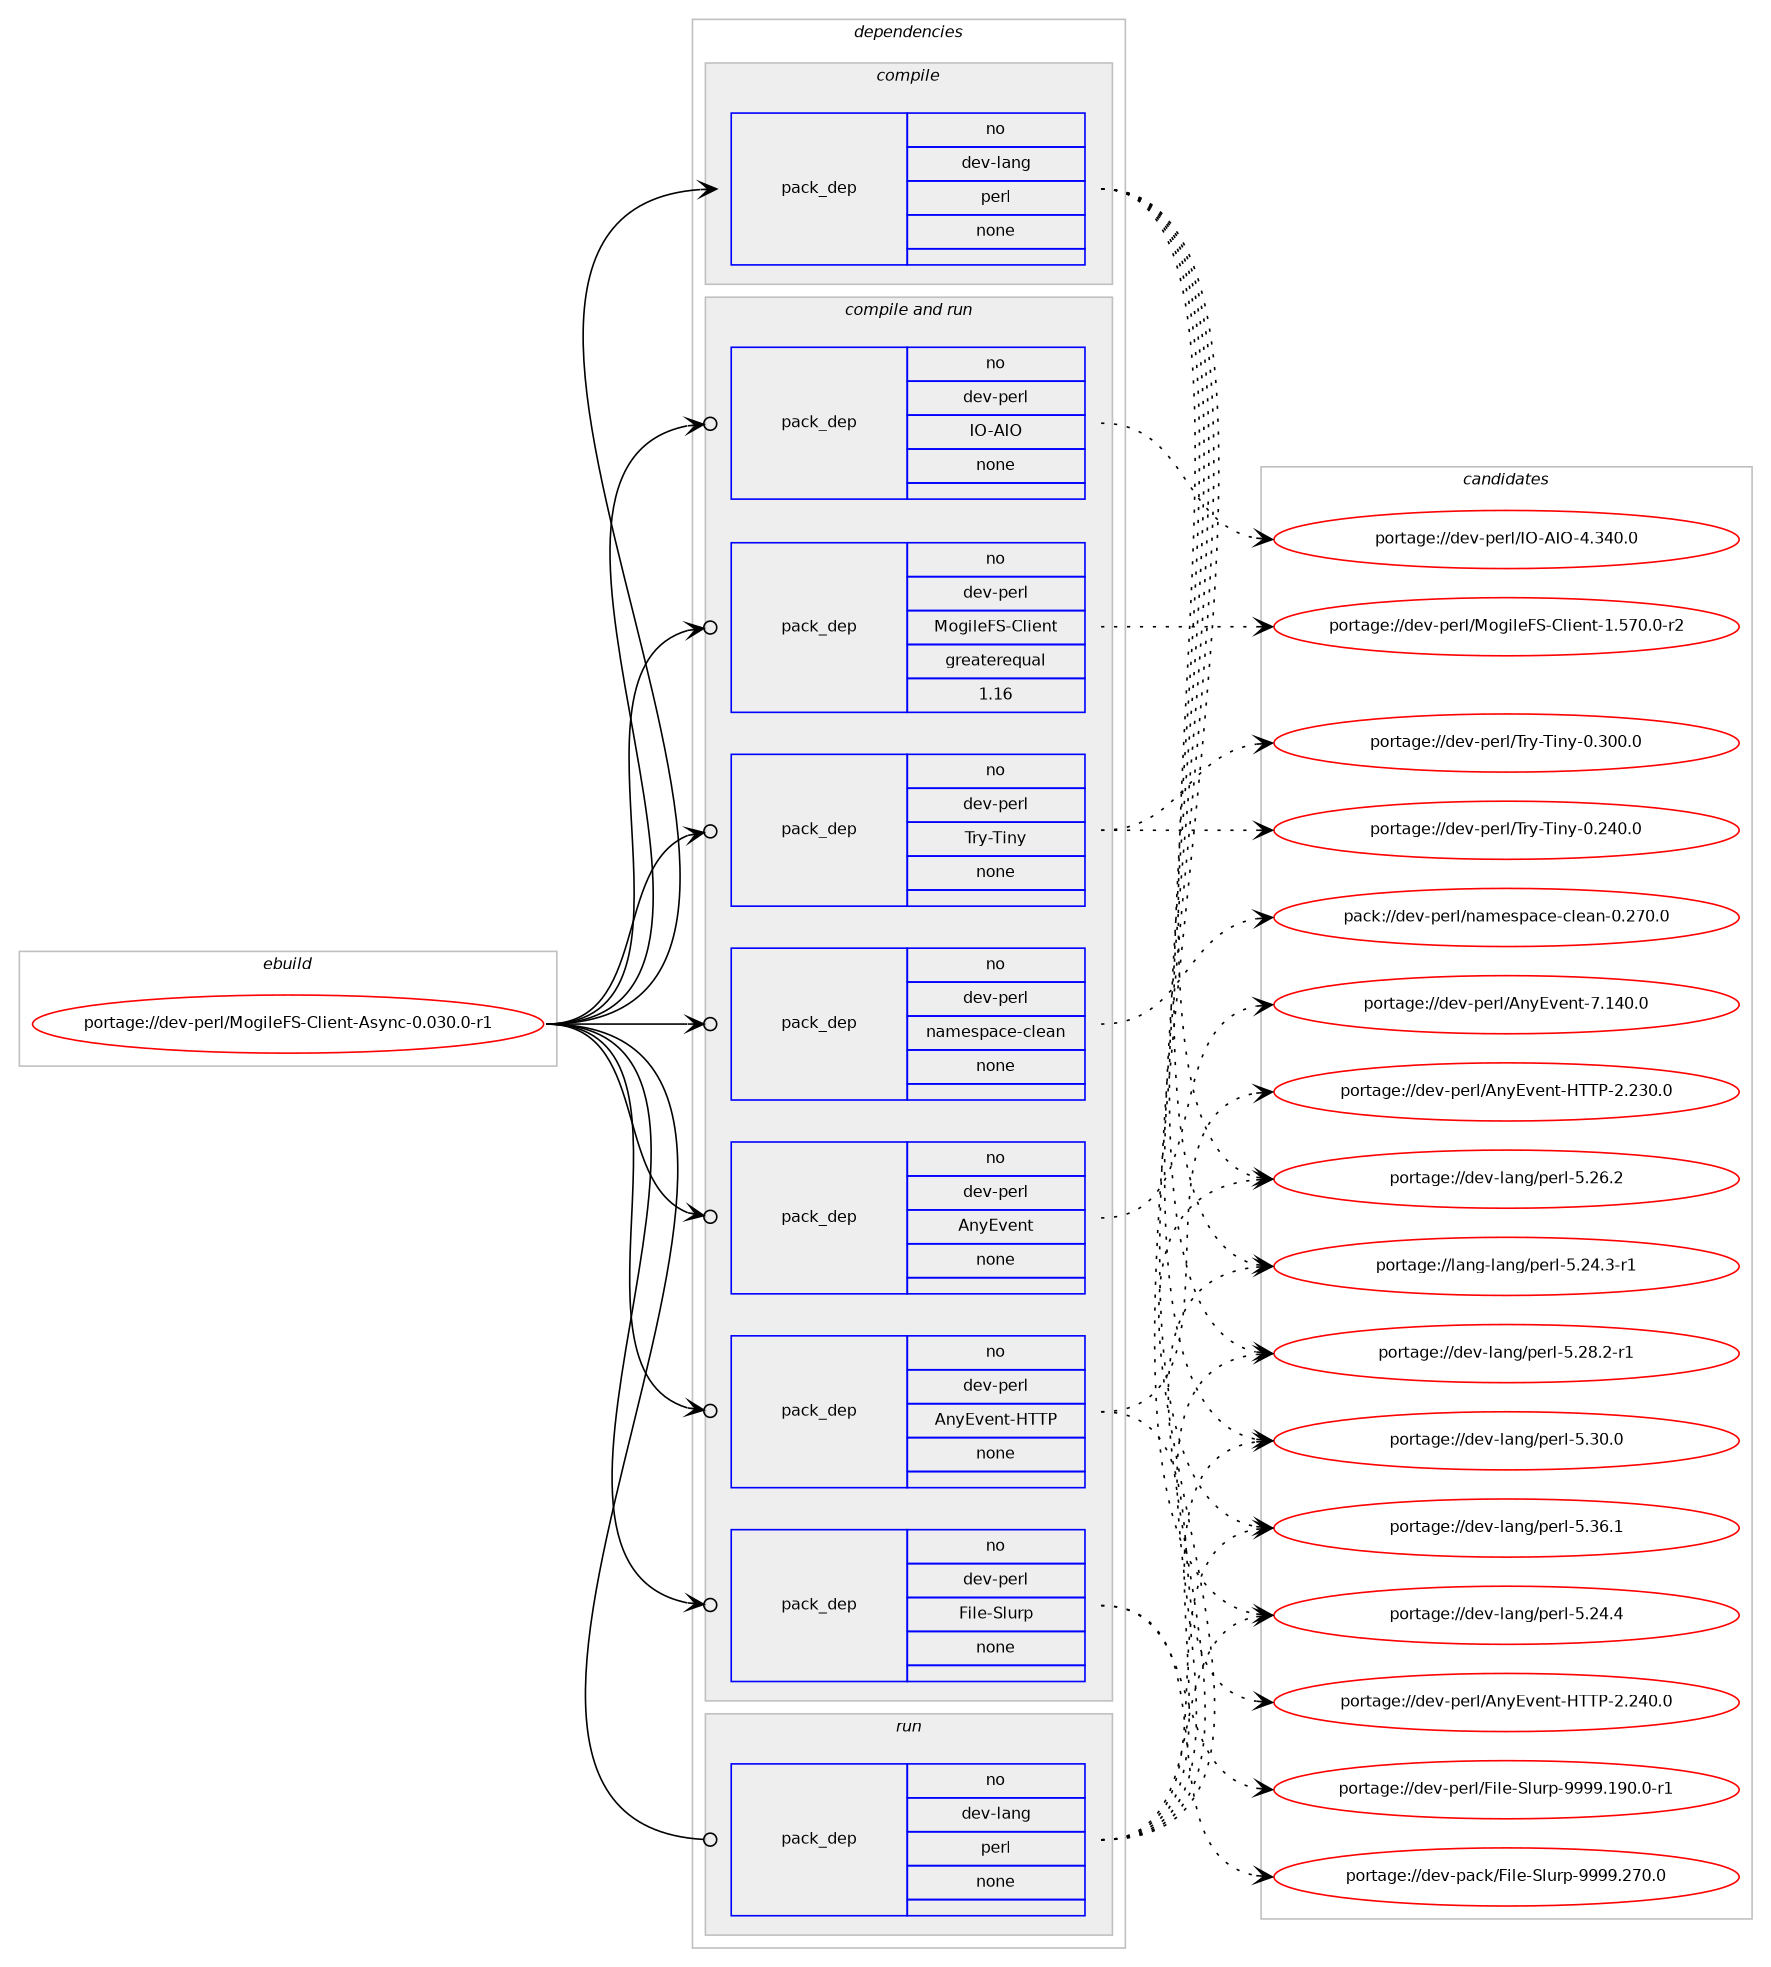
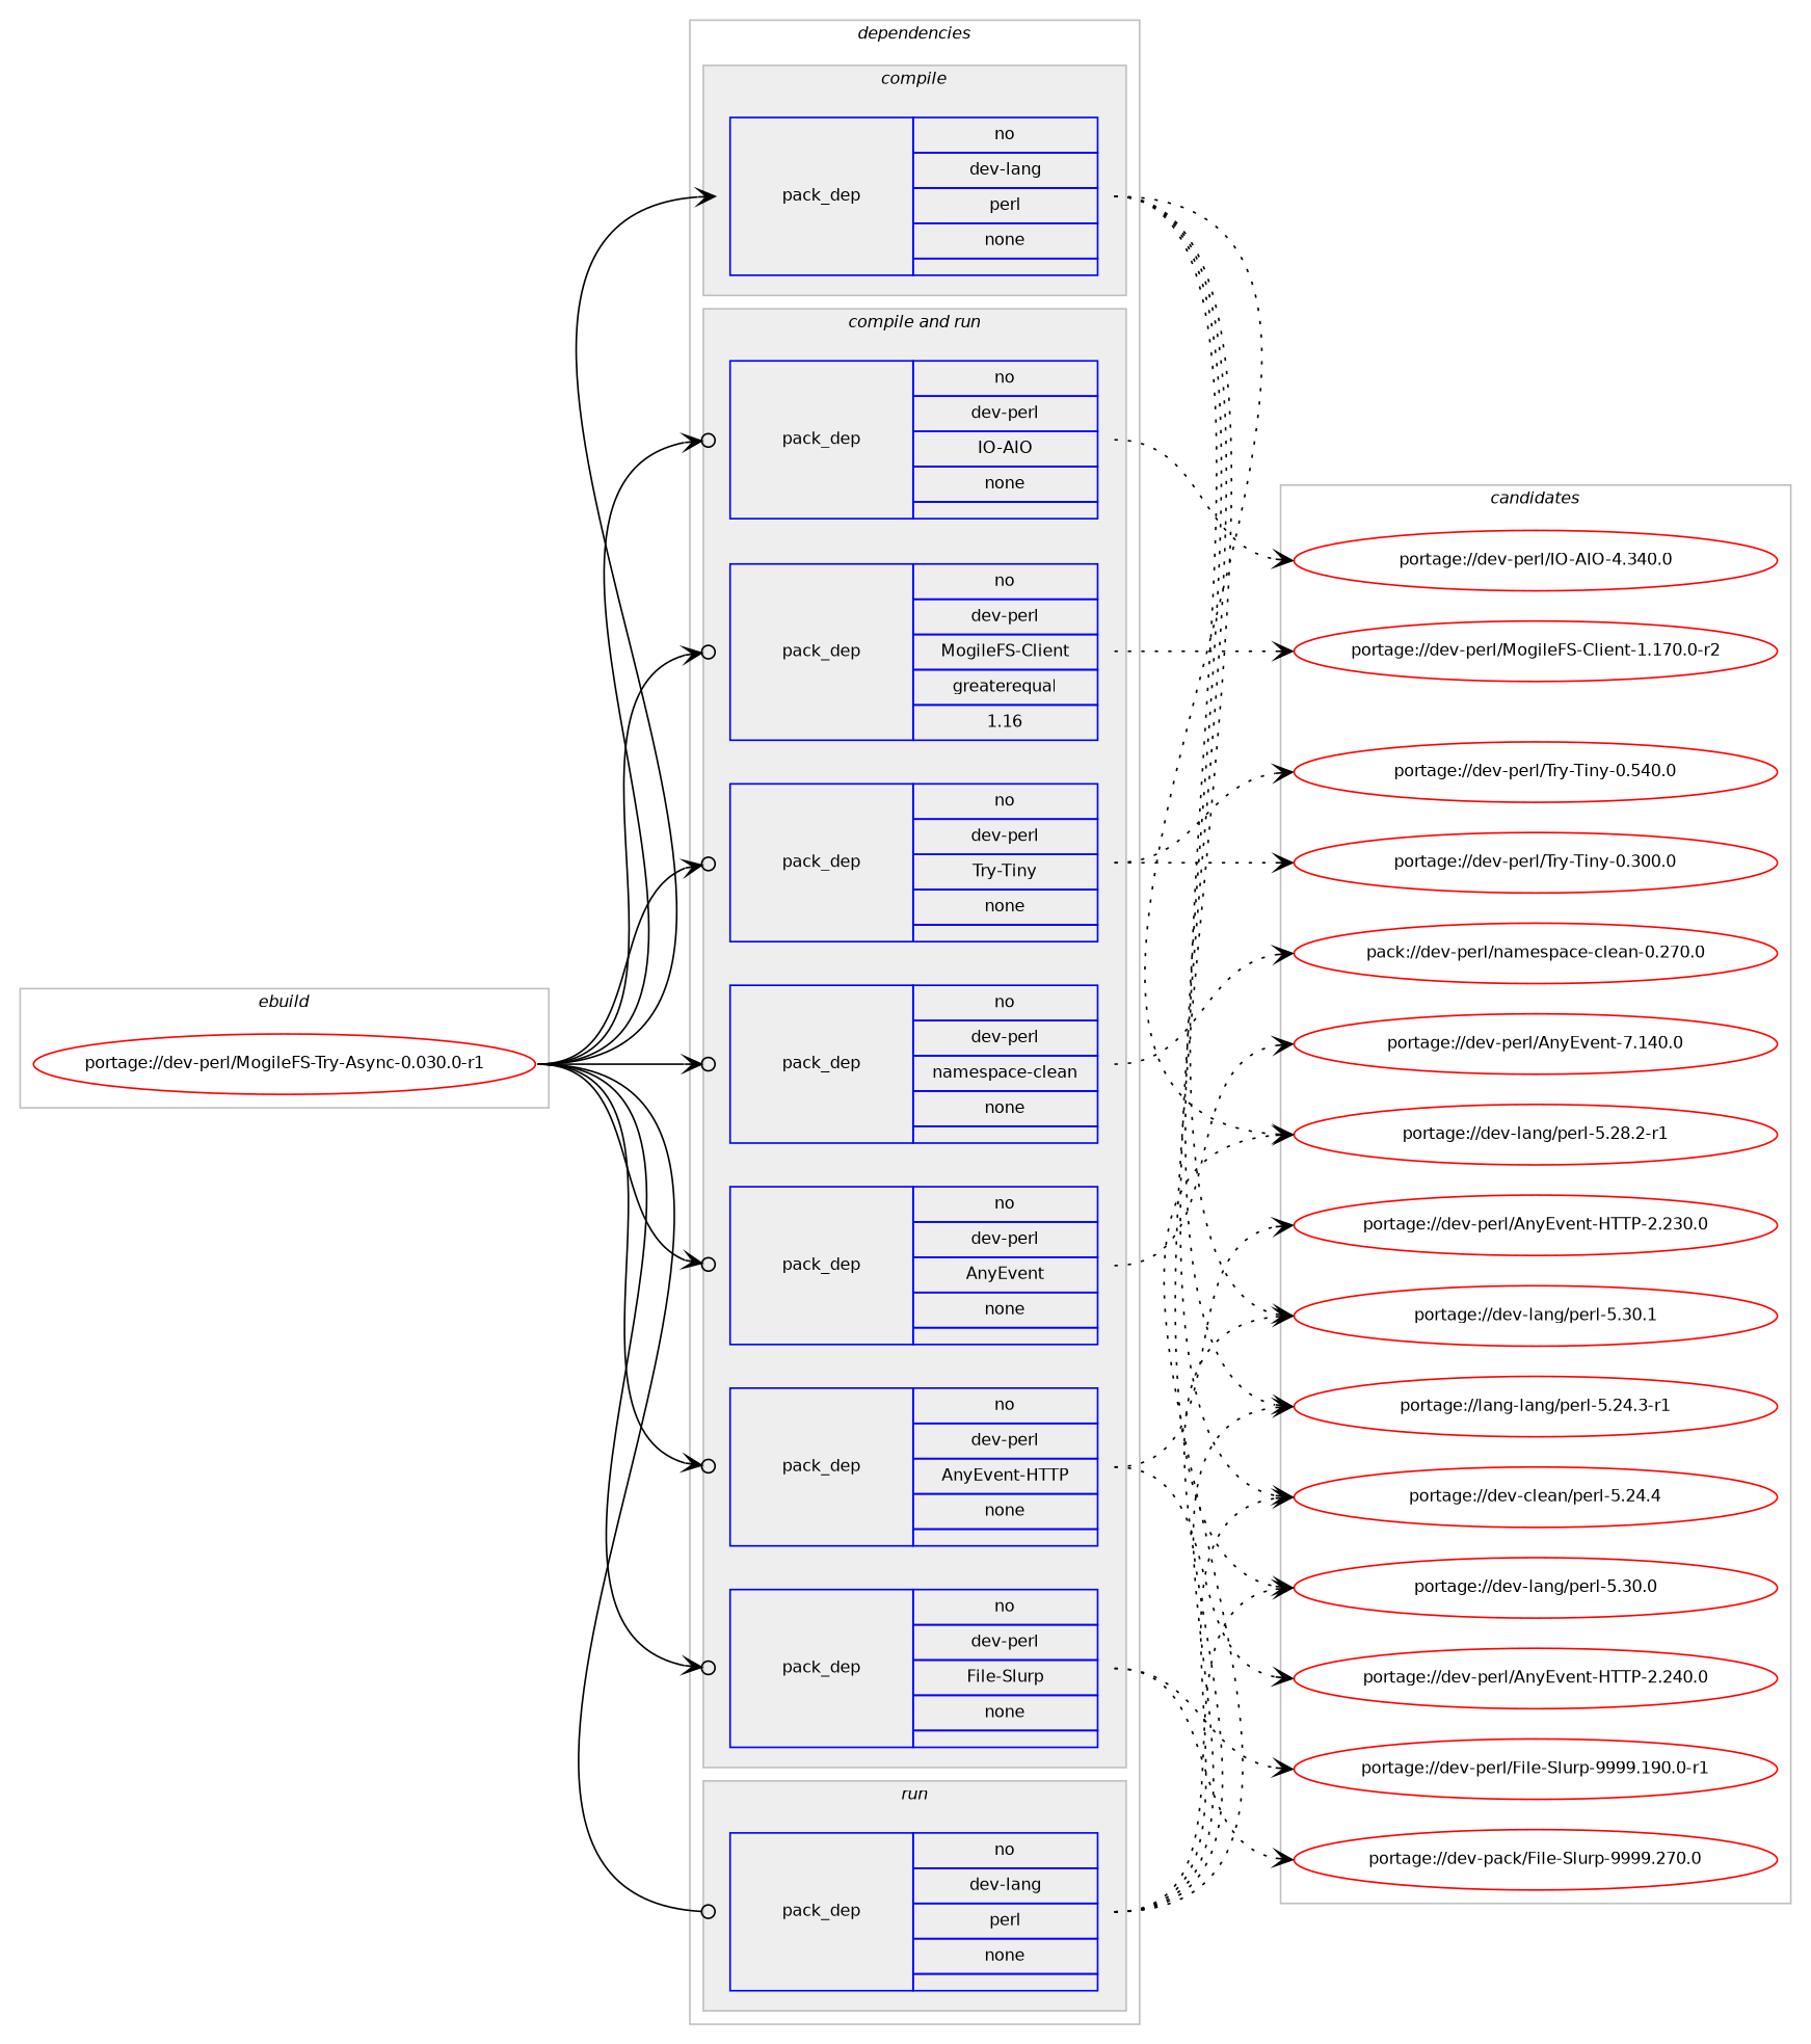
  digraph {
    compound=true
    concentrate=true
    fontname=Helvetica
    fontsize=10
    newrank=true
    rankdir=LR
    ranksep=1.5
    node [color=red fontname=Helvetica fontsize=10]
    edge [arrowhead=vee headport=w style=dotted tailport=e weight=100]
-   n1 [label="portage://dev-perl/MogileFS-Client-Async-0.030.0-r1" width=4]
+   n1 [label="portage://dev-perl/MogileFS-Try-Async-0.030.0-r1" width=4]
    n2 [color=blue label=<<TABLE BORDER="0" CELLBORDER="1" CELLSPACING="0" CELLPADDING="4" WIDTH="220"><TR><TD ROWSPAN="6" CELLPADDING="30">pack_dep</TD></TR><TR><TD WIDTH="110">no</TD></TR><TR><TD>dev-lang</TD></TR><TR><TD>perl</TD></TR><TR><TD>none</TD></TR><TR><TD></TD></TR></TABLE>> shape=none]
    n3 [color=blue label=<<TABLE BORDER="0" CELLBORDER="1" CELLSPACING="0" CELLPADDING="4" WIDTH="220"><TR><TD ROWSPAN="6" CELLPADDING="30">pack_dep</TD></TR><TR><TD WIDTH="110">no</TD></TR><TR><TD>dev-perl</TD></TR><TR><TD>AnyEvent</TD></TR><TR><TD>none</TD></TR><TR><TD></TD></TR></TABLE>> shape=none]
    n4 [color=blue label=<<TABLE BORDER="0" CELLBORDER="1" CELLSPACING="0" CELLPADDING="4" WIDTH="220"><TR><TD ROWSPAN="6" CELLPADDING="30">pack_dep</TD></TR><TR><TD WIDTH="110">no</TD></TR><TR><TD>dev-perl</TD></TR><TR><TD>AnyEvent-HTTP</TD></TR><TR><TD>none</TD></TR><TR><TD></TD></TR></TABLE>> shape=none]
    n5 [color=blue label=<<TABLE BORDER="0" CELLBORDER="1" CELLSPACING="0" CELLPADDING="4" WIDTH="220"><TR><TD ROWSPAN="6" CELLPADDING="30">pack_dep</TD></TR><TR><TD WIDTH="110">no</TD></TR><TR><TD>dev-perl</TD></TR><TR><TD>File-Slurp</TD></TR><TR><TD>none</TD></TR><TR><TD></TD></TR></TABLE>> shape=none]
    n6 [color=blue label=<<TABLE BORDER="0" CELLBORDER="1" CELLSPACING="0" CELLPADDING="4" WIDTH="220"><TR><TD ROWSPAN="6" CELLPADDING="30">pack_dep</TD></TR><TR><TD WIDTH="110">no</TD></TR><TR><TD>dev-perl</TD></TR><TR><TD>IO-AIO</TD></TR><TR><TD>none</TD></TR><TR><TD></TD></TR></TABLE>> shape=none]
    n7 [color=blue label=<<TABLE BORDER="0" CELLBORDER="1" CELLSPACING="0" CELLPADDING="4" WIDTH="220"><TR><TD ROWSPAN="6" CELLPADDING="30">pack_dep</TD></TR><TR><TD WIDTH="110">no</TD></TR><TR><TD>dev-perl</TD></TR><TR><TD>MogileFS-Client</TD></TR><TR><TD>greaterequal</TD></TR><TR><TD>1.16</TD></TR></TABLE>> shape=none]
    n8 [color=blue label=<<TABLE BORDER="0" CELLBORDER="1" CELLSPACING="0" CELLPADDING="4" WIDTH="220"><TR><TD ROWSPAN="6" CELLPADDING="30">pack_dep</TD></TR><TR><TD WIDTH="110">no</TD></TR><TR><TD>dev-perl</TD></TR><TR><TD>Try-Tiny</TD></TR><TR><TD>none</TD></TR><TR><TD></TD></TR></TABLE>> shape=none]
    n9 [color=blue label=<<TABLE BORDER="0" CELLBORDER="1" CELLSPACING="0" CELLPADDING="4" WIDTH="220"><TR><TD ROWSPAN="6" CELLPADDING="30">pack_dep</TD></TR><TR><TD WIDTH="110">no</TD></TR><TR><TD>dev-perl</TD></TR><TR><TD>namespace-clean</TD></TR><TR><TD>none</TD></TR><TR><TD></TD></TR></TABLE>> shape=none]
    n10 [color=blue label=<<TABLE BORDER="0" CELLBORDER="1" CELLSPACING="0" CELLPADDING="4" WIDTH="220"><TR><TD ROWSPAN="6" CELLPADDING="30">pack_dep</TD></TR><TR><TD WIDTH="110">no</TD></TR><TR><TD>dev-lang</TD></TR><TR><TD>perl</TD></TR><TR><TD>none</TD></TR><TR><TD></TD></TR></TABLE>> shape=none]
    n11 [label="portage://lang-lang/perl-5.24.3-r1" width=4]
-   n12 [label="portage://dev-lang/perl-5.24.4" width=4]
-   n13 [label="portage://dev-lang/perl-5.26.2" width=4]
+   n12 [label="portage://dev-clean/perl-5.24.4" width=4]
    n14 [label="portage://dev-lang/perl-5.28.2-r1" width=4]
    n15 [label="portage://dev-lang/perl-5.30.0" width=4]
-   n16 [label="portage://dev-lang/perl-5.36.1" width=4]
+   n16 [label="portage://dev-lang/perl-5.30.1" width=4]
    n17 [label="portage://dev-perl/AnyEvent-7.140.0" width=4]
    n18 [label="portage://dev-perl/AnyEvent-HTTP-2.230.0" width=4]
    n19 [label="portage://dev-perl/AnyEvent-HTTP-2.240.0" width=4]
    n20 [label="portage://dev-perl/File-Slurp-9999.190.0-r1" width=4]
    n21 [label="portage://dev-pack/File-Slurp-9999.270.0" width=4]
    n22 [label="portage://dev-perl/IO-AIO-4.340.0" width=4]
-   n23 [label="portage://dev-perl/MogileFS-Client-1.570.0-r2" width=4]
-   n24 [label="portage://dev-perl/Try-Tiny-0.240.0" width=4]
+   n23 [label="portage://dev-perl/MogileFS-Client-1.170.0-r2" width=4]
+   n24 [label="portage://dev-perl/Try-Tiny-0.540.0" width=4]
    n25 [label="portage://dev-perl/Try-Tiny-0.300.0" width=4]
    n26 [label="pack://dev-perl/namespace-clean-0.270.0" width=4]
    subgraph cluster_1 {
      color=gray
      label=<<i>ebuild</i>>
      rank=same
      n1
    }
    subgraph cluster_2 {
      color=gray
      label=<<i>dependencies</i>>
      subgraph cluster_3 {
        color=gray
        fillcolor="#eeeeee"
        label=<<i>compile</i>>
        style=filled
        subgraph sub_4 {
          color=gray
          fillcolor="#eeeeee"
          label=<<i>compile</i>>
          style=filled
          n2
        }
      }
      subgraph cluster_5 {
        color=gray
        fillcolor="#eeeeee"
        label=<<i>compile and run</i>>
        style=filled
        subgraph sub_6 {
          color=gray
          fillcolor="#eeeeee"
          label=<<i>compile and run</i>>
          style=filled
          n3
        }
        subgraph sub_7 {
          color=gray
          fillcolor="#eeeeee"
          label=<<i>compile and run</i>>
          style=filled
          n4
        }
        subgraph sub_8 {
          color=gray
          fillcolor="#eeeeee"
          label=<<i>compile and run</i>>
          style=filled
          n5
        }
        subgraph sub_9 {
          color=gray
          fillcolor="#eeeeee"
          label=<<i>compile and run</i>>
          style=filled
          n6
        }
        subgraph sub_10 {
          color=gray
          fillcolor="#eeeeee"
          label=<<i>compile and run</i>>
          style=filled
          n7
        }
        subgraph sub_11 {
          color=gray
          fillcolor="#eeeeee"
          label=<<i>compile and run</i>>
          style=filled
          n8
        }
        subgraph sub_12 {
          color=gray
          fillcolor="#eeeeee"
          label=<<i>compile and run</i>>
          style=filled
          n9
        }
      }
      subgraph cluster_13 {
        color=gray
        fillcolor="#eeeeee"
        label=<<i>run</i>>
        style=filled
        subgraph sub_14 {
          color=gray
          fillcolor="#eeeeee"
          label=<<i>run</i>>
          style=filled
          n10
        }
      }
    }
    subgraph cluster_15 {
      color=gray
      label=<<i>candidates</i>>
      rank=same
      subgraph sub_16 {
        color=black
        label=<<i>candidates</i>>
        nodesep=1
        rank=same
        n11
        n12
-       n13
        n14
        n15
        n16
      }
      subgraph sub_17 {
        color=black
        label=<<i>candidates</i>>
        nodesep=1
        rank=same
        n17
      }
      subgraph sub_18 {
        color=black
        label=<<i>candidates</i>>
        nodesep=1
        rank=same
        n18
        n19
      }
      subgraph sub_19 {
        color=black
        label=<<i>candidates</i>>
        nodesep=1
        rank=same
        n20
        n21
      }
      subgraph sub_20 {
        color=black
        label=<<i>candidates</i>>
        nodesep=1
        rank=same
        n22
      }
      subgraph sub_21 {
        color=black
        label=<<i>candidates</i>>
        nodesep=1
        rank=same
        n23
      }
      subgraph sub_22 {
        color=black
        label=<<i>candidates</i>>
        nodesep=1
        rank=same
        n24
        n25
      }
      subgraph sub_23 {
        color=black
        label=<<i>candidates</i>>
        nodesep=1
        rank=same
        n26
      }
      subgraph sub_24 {
        color=black
        label=<<i>candidates</i>>
        nodesep=1
        rank=same
        n11
        n12
-       n13
        n14
        n15
        n16
      }
    }
    n1 -> n2 [style=solid weight=20]
    n1 -> n3 [arrowhead=odotvee style=solid weight=20]
    n1 -> n4 [arrowhead=odotvee style=solid weight=20]
    n1 -> n5 [arrowhead=odotvee style=solid weight=20]
    n1 -> n6 [arrowhead=odotvee style=solid weight=20]
    n1 -> n7 [arrowhead=odotvee style=solid weight=20]
    n1 -> n8 [arrowhead=odotvee style=solid weight=20]
    n1 -> n9 [arrowhead=odotvee style=solid weight=20]
    n1 -> n10 [arrowhead=odot style=solid weight=20]
    n2 -> n11
    n2 -> n12
-   n2 -> n13
    n2 -> n14
    n2 -> n15
    n2 -> n16
    n3 -> n17
    n4 -> n18
    n4 -> n19
    n5 -> n20
    n5 -> n21
    n6 -> n22
    n7 -> n23
    n8 -> n24
    n8 -> n25
    n9 -> n26
    n10 -> n11
    n10 -> n12
-   n10 -> n13
    n10 -> n14
    n10 -> n15
    n10 -> n16
  }
